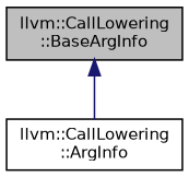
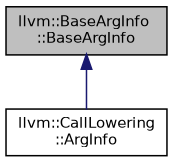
  digraph {
    node [color=black fontname=Helvetica fontsize=10 shape=record]
-   n1 [fillcolor=grey75 fontcolor=black height=0.2 label="llvm::CallLowering\l::BaseArgInfo" style=filled width=0.4]
+   n1 [fillcolor=grey75 fontcolor=black height=0.2 label="llvm::BaseArgInfo\l::BaseArgInfo" style=filled width=0.4]
    n2 [height=0.2 label="llvm::CallLowering\l::ArgInfo" width=0.4]
    n1 -> n2 [color=midnightblue dir=back fontname=Helvetica fontsize=10 labelfontname=Helvetica labelfontsize=10 style=solid]
  }
